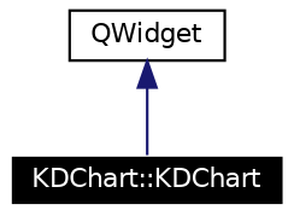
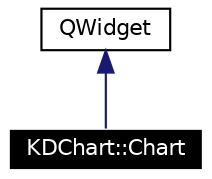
  digraph {
    node [fontname=Helvetica fontsize=10 shape=box]
-   n1 [color=white fillcolor=black fontcolor=white height=0.2 label="KDChart::KDChart" style=filled width=0.4]
+   n1 [color=white fillcolor=black fontcolor=white height=0.2 label="KDChart::Chart" style=filled width=0.4]
    n2 [color=black height=0.2 label=QWidget width=0.4]
    n2 -> n1 [color=midnightblue dir=back fontname=Helvetica fontsize=10 labelfontname=Helvetica labelfontsize=10 style=solid]
  }
